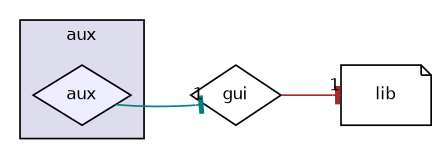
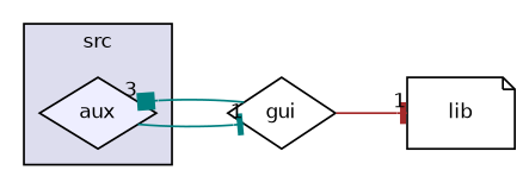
  digraph {
    compound=true
    rankdir=LR
    node [fontname=Helvetica fontsize=10 shape=diamond]
    edge [arrowhead=tee color=teal headlabel=1 labeldistance=1.5 labelfontname=Helvetica labelfontsize=10]
    n1 [fillcolor="#eeeeff" label=aux pencolor=black style=filled]
    n2 [label=gui]
    n3 [label=lib shape=note]
    subgraph cluster_1 {
      bgcolor="#ddddee"
      fontname=Helvetica
      fontsize=10
-     label=aux
+     label=src
      pencolor=black
      n1
    }
    n1 -> n2
+   n2 -> n1 [arrowhead=box headlabel=3]
    n2 -> n3 [color=brown]
  }
